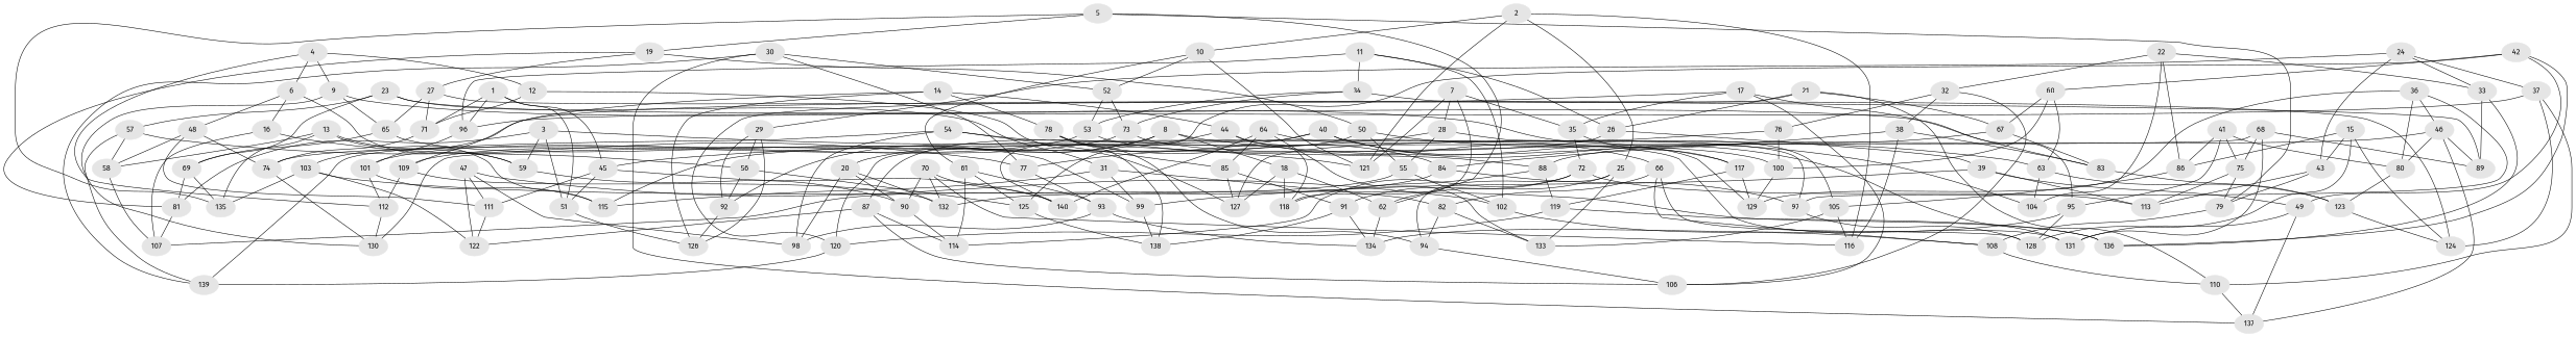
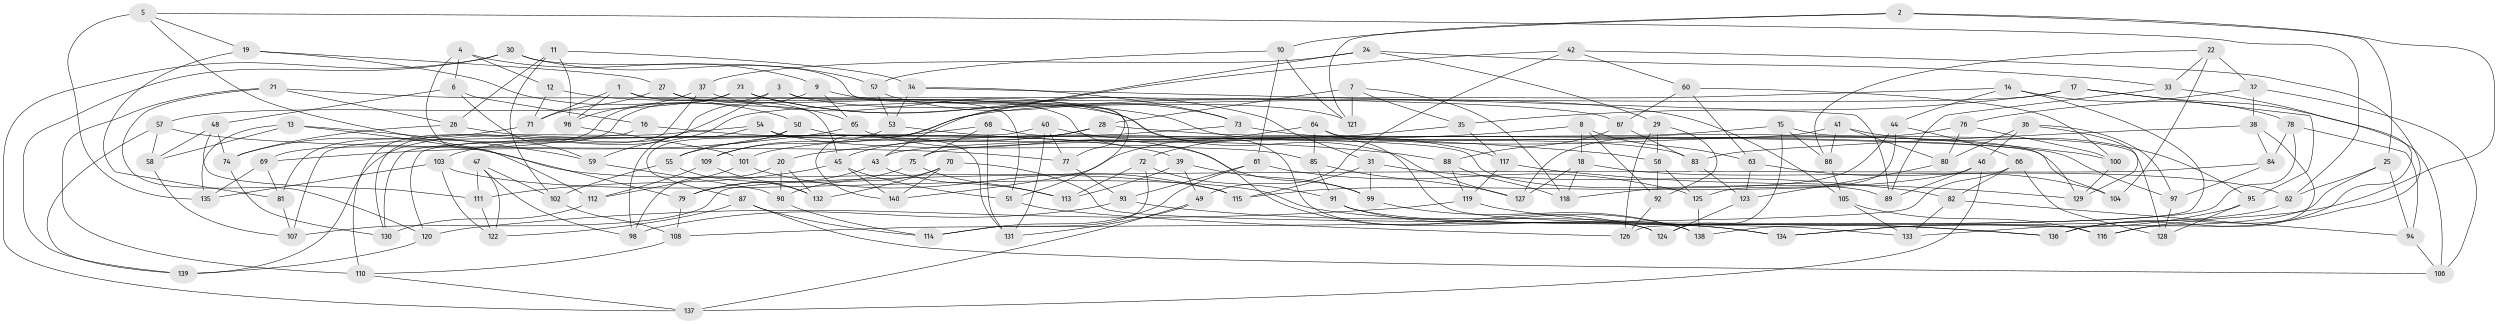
  graph {
    fontname="Fira Sans"
    node [color=gray90 fontname="Fira Sans" style=filled]
    edge [fontname="Fira Sans"]
    1
    45
    51
    71
    96
    140
    111
    126
    74
    101
    2
    10
    25
    116
    121
    52
    61
    62
    94
    133
    3
    59
    81
    90
    107
    4
    6
    9
    12
    112
    16
    48
    65
    105
    130
    127
    5
    19
    79
    135
    27
    50
    134
    108
    56
    58
    7
    28
    35
    118
    55
    97
    72
    117
    8
    18
    20
    63
    92
    98
    132
    104
    123
    69
    99
    53
    73
    125
    93
    114
    11
    26
    34
    102
    39
    89
    13
    115
    14
    44
    78
    109
    66
    84
    138
    15
    43
    86
    124
    128
    113
    17
    95
    103
    106
    136
    122
    87
    21
    67
    110
    120
    83
    88
    137
    139
    22
    32
    33
    38
    76
    23
    31
    57
    82
    77
    24
    29
    37
    49
    30
    80
    100
    91
    129
    119
    36
    46
    131
    40
    41
    75
    42
    60
    47
    54
    85
    64
    68
    70
    1 -- 45
    1 -- 51
    1 -- 71
    1 -- 96
    45 -- 51
    45 -- 140
    45 -- 111
    51 -- 126
    71 -- 74
    96 -- 101
    111 -- 122
    74 -- 130
    101 -- 112
    101 -- 115
    2 -- 10
    2 -- 25
    2 -- 116
    2 -- 121
    10 -- 121
    10 -- 52
    10 -- 61
    25 -- 62
    25 -- 94
    25 -- 133
    52 -- 53
    52 -- 73
    61 -- 125
    61 -- 93
    61 -- 114
    62 -- 134
    94 -- 106
    3 -- 51
    3 -- 121
    3 -- 59
    3 -- 81
    59 -- 90
    81 -- 107
    90 -- 114
    4 -- 6
    4 -- 9
    4 -- 12
    4 -- 112
    6 -- 59
    6 -- 16
    6 -- 48
    9 -- 65
    9 -- 105
    9 -- 130
    12 -- 71
    12 -- 127
    112 -- 130
    16 -- 107
    16 -- 56
    48 -- 111
    48 -- 74
    48 -- 58
    65 -- 69
    65 -- 99
    105 -- 116
    105 -- 133
    5 -- 62
    5 -- 19
    5 -- 79
    5 -- 135
    19 -- 81
    19 -- 27
    19 -- 50
    79 -- 108
    27 -- 71
    27 -- 65
    27 -- 124
    50 -- 55
    50 -- 104
    50 -- 87
    108 -- 110
    56 -- 92
    56 -- 125
    58 -- 107
    7 -- 121
    7 -- 28
    7 -- 35
    7 -- 118
    28 -- 45
    28 -- 55
    28 -- 97
    35 -- 72
    35 -- 117
    55 -- 132
    55 -- 102
    97 -- 128
    72 -- 114
    72 -- 113
    72 -- 91
    117 -- 129
    117 -- 119
    8 -- 18
    8 -- 20
    8 -- 63
    8 -- 92
    18 -- 62
    18 -- 127
    18 -- 118
    20 -- 90
    20 -- 98
    20 -- 132
    63 -- 104
    63 -- 123
    92 -- 126
    123 -- 124
    69 -- 81
    69 -- 135
    99 -- 138
    53 -- 109
    53 -- 88
    73 -- 101
    73 -- 100
    125 -- 138
    93 -- 134
    93 -- 98
    11 -- 96
    11 -- 26
    11 -- 34
    11 -- 102
    26 -- 74
    26 -- 39
    34 -- 53
    34 -- 73
    34 -- 89
    102 -- 108
    39 -- 99
    39 -- 113
    39 -- 49
    13 -- 59
    13 -- 135
    13 -- 58
    13 -- 115
    14 -- 126
    14 -- 44
    14 -- 78
    14 -- 109
    44 -- 118
    44 -- 125
    44 -- 66
    78 -- 94
    78 -- 84
    78 -- 138
    109 -- 112
    109 -- 132
    66 -- 108
    66 -- 128
    66 -- 82
    84 -- 107
    84 -- 97
    15 -- 43
    15 -- 86
    15 -- 124
    15 -- 128
    43 -- 79
    43 -- 113
    86 -- 105
    17 -- 35
    17 -- 95
    17 -- 103
    17 -- 106
    95 -- 134
    95 -- 128
    103 -- 135
    103 -- 136
    103 -- 122
    87 -- 114
    87 -- 106
    87 -- 122
    21 -- 26
    21 -- 67
    21 -- 110
    21 -- 120
    67 -- 83
    67 -- 88
    110 -- 137
    120 -- 139
    83 -- 123
    88 -- 118
    88 -- 119
    22 -- 104
    22 -- 86
    22 -- 32
    22 -- 33
    32 -- 106
    32 -- 38
    32 -- 76
    33 -- 89
    33 -- 136
    38 -- 116
    38 -- 84
    38 -- 83
    76 -- 127
-   46 -- 80
+   76 -- 80
    76 -- 100
    23 -- 69
    23 -- 83
    23 -- 31
    23 -- 57
    31 -- 99
    31 -- 115
    31 -- 82
    57 -- 58
    57 -- 139
    57 -- 77
    82 -- 94
    82 -- 133
    77 -- 93
    24 -- 43
    24 -- 33
    24 -- 29
    24 -- 37
    29 -- 126
    29 -- 56
    29 -- 92
    37 -- 96
    37 -- 124
    37 -- 110
    49 -- 137
    49 -- 131
    30 -- 52
    30 -- 137
    30 -- 139
    30 -- 77
    80 -- 123
    100 -- 129
    91 -- 134
    91 -- 138
    119 -- 136
    119 -- 120
    36 -- 97
    36 -- 80
    36 -- 129
    36 -- 46
    46 -- 89
    46 -- 115
    46 -- 137
    40 -- 117
    40 -- 120
    40 -- 77
    40 -- 131
    41 -- 86
    41 -- 95
    41 -- 80
    41 -- 75
    75 -- 79
    75 -- 113
    42 -- 140
    42 -- 136
    42 -- 49
    42 -- 60
    60 -- 63
    60 -- 67
    60 -- 100
    47 -- 111
    47 -- 98
    47 -- 102
    47 -- 122
    54 -- 98
    54 -- 139
    54 -- 131
    54 -- 85
    85 -- 127
    85 -- 91
    64 -- 140
    64 -- 133
    64 -- 129
    64 -- 85
    68 -- 130
    68 -- 89
    68 -- 131
    68 -- 75
    70 -- 140
    70 -- 116
    70 -- 90
    70 -- 132
  }
